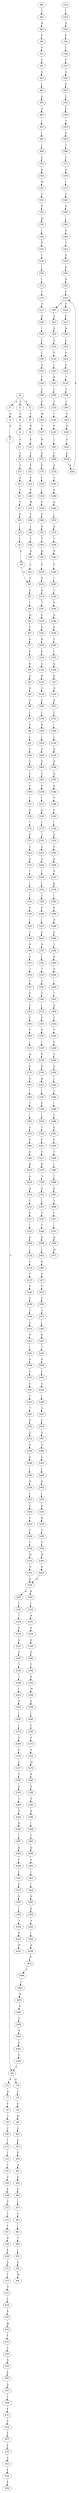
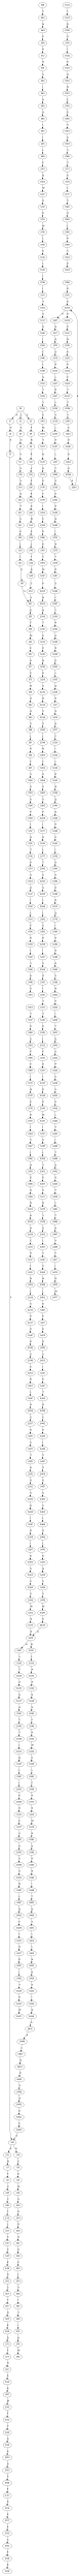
  strict digraph {
    fontname=Inter
    node [fontname=Inter]
    edge [fontname=Inter]
    S0
    S1
    S2
    S3
    S4
    S5
    S6
    S7
    S8
    S9
    S10
    S11
    S12
    S13
    S14
    S15
    S16
    S17
    S18
    S19
    S20
    S21
    S22
    S23
    S24
    S25
    S26
    S27
    S28
    S29
    S30
    S31
    S32
    S33
    S34
    S35
    S36
    S37
    S38
    S39
    S40
    S41
    S42
    S43
    S44
    S45
    S46
    S47
    S48
    S49
    S50
    S51
    S52
    S53
    S54
    S55
    S57
    S58
    S59
    S56
    S60
    S61
    S62
    S63
    S64
    S65
    S66
    S67
    S68
    S69
    S70
    S71
    S72
    S73
    S74
    S75
    S76
    S77
    S78
    S79
    S80
    S81
    S82
    S83
    S84
    S85
    S86
    S87
    S88
    S89
    S90
    S91
    S92
    S93
    S94
    S95
    S96
    S97
    S98
    S99
    S100
    S101
    S102
    S103
    S104
    S105
    S106
    S107
    S108
    S109
    S110
    S111
    S112
    S113
    S114
    S115
    S116
    S117
    S118
    S119
    S120
    S121
    S122
    S123
    S124
    S125
    S126
    S127
    S128
    S129
    S130
    S131
    S133
    S134
    S132
    S135
    S136
    S137
    S138
    S139
    S140
    S141
    S142
    S143
    S144
    S145
    S146
    S147
    S148
    S149
    S150
    S151
    S152
    S153
    S154
    S155
    S156
    S157
    S158
    S159
    S160
    S161
    S162
    S163
    S164
    S165
    S166
    S167
    S168
    S169
    S170
    S171
    S172
    S173
    S174
    S175
    S176
    S177
    S178
    S179
    S180
    S181
    S182
    S183
    S184
    S185
    S186
    S187
    S188
    S189
    S190
    S191
    S192
    S193
    S194
    S195
    S196
    S197
    S198
    S199
    S200
    S201
    S202
    S203
    S204
    S205
    S206
    S207
    S208
    S209
    S210
    S211
    S212
    S213
    S214
    S215
    S216
    S217
    S218
    S219
    S220
    S221
    S222
    S223
    S224
    S225
    S226
    S227
    S228
    S229
    S230
    S231
    S232
    S233
    S234
    S235
    S236
    S237
    S238
    S239
    S240
    S241
    S242
    S243
    S244
    S245
    S246
    S247
    S248
    S249
    S250
    S251
    S252
    S253
    S254
    S255
    S256
    S257
    S258
    S259
    S260
    S261
    S262
    S263
    S264
    S265
    S266
    S267
    S268
    S269
    S270
    S271
    S272
    S273
    S274
    S275
    S276
    S277
    S278
    S279
    S280
    S281
    S282
    S283
    S284
    S285
    S286
    S287
    S288
    S289
    S290
    S291
    S292
    S293
    S294
    S295
    S296
    S297
    S298
    S299
    S300
    S301
    S302
    S303
    S304
    S305
    S306
    S307
    S308
    S309
    S310
    S311
    S312
    S313
    S314
    S315
    S316
    S317
    S318
    S319
    S320
    S321
    S322
    S323
    S324
    S325
    S326
    S327
    S328
    S329
    S330
    S331
    S332
    S333
    S334
    S335
    S336
    S337
    S338
    S339
    S340
    S341
    S342
    S343
    S344
    S345
    S346
    S347
    S348
    S349
    S350
    S351
    S352
    S353
    S354
    S355
    S356
    S357
    S358
    S359
    S360
    S361
    S362
    S363
    S364
    S365
    S366
    S367
    S368
    S369
    S370
    S371
    S372
    S373
    S374
    S375
    S376
    S377
    S378
    S379
    S380
    S381
    S382
    S383
    S384
    S385
    S386
    S387
    S388
    S389
    S390
    S391
    S392
    S393
    S394
    S395
    S396
    S397
    S398
    S399
    S400
    S401
    S402
    S403
    S404
    S405
    S406
    S407
    S408
    S409
    S410
    S411
    S412
    S413
    S414
    S415
    S416
    S417
    S418
    S419
    S420
    S421
    S422
    S423
    S424
    S425
    S426
    S427
    S428
    S429
    S430
    S431
    S432
    S433
    S434
    S435
    S436
    S437
    S438
    S439
    S440
    S441
    S442
    S443
    S444
    S445
    S446
    S447
    S448
    S449
    S450
    S451
    S452
    S453
    S454
    S455
    S456
    S457
    S458
    S459
    S460
    S461
    S462
    S463
    S464
    S465
    S466
    S467
    S468
    S469
    S470
    S471
    S472
    S473
    S474
    S475
    S476
    S477
    S478
    S479
    S480
    S0 -> S1 [label=K]
    S0 -> S2 [label=S]
    S0 -> S3 [label=Q]
    S1 -> S4 [label=D]
    S2 -> S5 [label=S]
    S3 -> S6 [label=F]
    S4 -> S7 [label=E]
    S5 -> S8 [label=G]
    S6 -> S9 [label=N]
    S7 -> S10 [label=P]
    S8 -> S11 [label=V]
    S9 -> S12 [label=R]
    S10 -> S13 [label=K]
    S10 -> S14 [label=Q]
    S11 -> S15 [label=V]
    S12 -> S16 [label=V]
    S13 -> S17 [label=N]
    S14 -> S18 [label=V]
    S15 -> S19 [label=V]
    S16 -> S20 [label=P]
    S17 -> S21 [label=F]
    S18 -> S22 [label=D]
    S19 -> S23 [label=G]
    S20 -> S24 [label=R]
    S21 -> S25 [label=C]
    S22 -> S26 [label=M]
    S23 -> S27 [label=Y]
    S24 -> S28 [label=D]
    S25 -> S29 [label=Y]
    S26 -> S30 [label=S]
    S27 -> S31 [label=S]
    S28 -> S32 [label=W]
    S29 -> S33 [label=T]
    S30 -> S34 [label=H]
    S31 -> S35 [label=K]
    S32 -> S36 [label=S]
    S33 -> S37 [label=L]
    S34 -> S38 [label=R]
    S35 -> S39 [label=L]
    S36 -> S40 [label=L]
    S37 -> S41 [label=C]
    S38 -> S42 [label=A]
    S39 -> S43 [label=L]
    S40 -> S44 [label=Y]
    S41 -> S45 [label=C]
    S42 -> S46 [label=D]
    S43 -> S47 [label=H]
    S44 -> S48 [label=Q]
    S45 -> S49 [label=K]
    S46 -> S50 [label=E]
    S47 -> S51 [label=G]
    S48 -> S52 [label=S]
    S49 -> S53 [label=G]
    S50 -> S54 [label=L]
    S51 -> S55 [label=D]
    S52 -> S51 [label=V]
    S53 -> S57 [label=C]
    S54 -> S58 [label=V]
    S55 -> S59 [label=F]
    S57 -> S61 [label=Y]
    S58 -> S62 [label=I]
    S59 -> S63 [label=M]
    S56 -> S60 [label=V]
    S60 -> S64 [label=N]
    S61 -> S65 [label=H]
    S62 -> S66 [label=T]
    S63 -> S67 [label=E]
    S64 -> S68 [label=E]
    S65 -> S69 [label=R]
    S66 -> S70 [label=I]
    S67 -> S71 [label=K]
    S68 -> S72 [label=H]
    S69 -> S73 [label=D]
    S70 -> S74 [label=R]
    S71 -> S75 [label=E]
    S72 -> S76 [label=G]
    S73 -> S77 [label=F]
    S74 -> S78 [label=M]
    S75 -> S79 [label=N]
    S76 -> S80 [label=S]
    S77 -> S81 [label=H]
    S79 -> S82 [label=A]
    S80 -> S83 [label=I]
    S81 -> S84 [label=S]
    S82 -> S85 [label=A]
    S83 -> S86 [label=A]
    S84 -> S87 [label=A]
    S85 -> S88 [label=V]
    S86 -> S89 [label=A]
    S87 -> S90 [label=M]
    S88 -> S91 [label=L]
    S89 -> S92 [label=L]
    S90 -> S93 [label=F]
    S91 -> S94 [label=R]
    S92 -> S95 [label=I]
    S93 -> S96 [label=V]
    S94 -> S97 [label=F]
    S95 -> S98 [label=L]
    S96 -> S99 [label=G]
    S97 -> S100 [label=V]
    S98 -> S101 [label=E]
    S99 -> S102 [label=A]
    S100 -> S103 [label=S]
    S101 -> S104 [label=N]
    S102 -> S105 [label=G]
    S103 -> S106 [label=V]
    S104 -> S107 [label=W]
    S105 -> S108 [label=C]
    S106 -> S109 [label=P]
    S107 -> S110 [label=G]
    S108 -> S111 [label=E]
    S109 -> S112 [label=L]
    S110 -> S113 [label=D]
    S111 -> S114 [label=D]
    S112 -> S115 [label=G]
    S113 -> S116 [label=W]
    S114 -> S117 [label=S]
    S115 -> S118 [label=T]
    S116 -> S119 [label=L]
    S117 -> S120 [label=P]
    S118 -> S121 [label=K]
    S119 -> S122 [label=D]
    S120 -> S123 [label=C]
    S121 -> S124 [label=S]
    S122 -> S125 [label=L]
    S123 -> S126 [label=E]
    S124 -> S127 [label=A]
    S125 -> S128 [label=I]
    S126 -> S129 [label=R]
    S127 -> S130 [label=I]
    S128 -> S131 [label=I]
    S130 -> S133 [label=L]
    S131 -> S134 [label=T]
    S133 -> S136 [label=E]
    S134 -> S137 [label=S]
    S132 -> S135 [label=L]
    S135 -> S138 [label=R]
    S136 -> S139 [label=R]
    S137 -> S140 [label=G]
    S138 -> S141 [label=S]
    S139 -> S142 [label=L]
    S140 -> S143 [label=I]
    S141 -> S144 [label=I]
    S142 -> S145 [label=Y]
    S143 -> S146 [label=E]
    S144 -> S147 [label=K]
    S145 -> S148 [label=H]
    S146 -> S149 [label=L]
    S147 -> S150 [label=G]
    S148 -> S151 [label=V]
    S149 -> S152 [label=G]
    S150 -> S153 [label=N]
-   S151 -> S154 [label=T]
    S152 -> S155 [label=Y]
    S153 -> S156 [label=E]
    S154 -> S157 [label=T]
    S155 -> S158 [label=Y]
    S156 -> S159 [label=D]
    S157 -> S160 [label=K]
    S158 -> S161 [label=D]
    S159 -> S162 [label=V]
    S160 -> S163 [label=S]
    S161 -> S164 [label=M]
    S162 -> S165 [label=K]
    S163 -> S166 [label=P]
    S164 -> S167 [label=T]
    S165 -> S168 [label=Y]
    S166 -> S169 [label=E]
    S167 -> S170 [label=N]
    S168 -> S171 [label=Y]
    S169 -> S172 [label=I]
    S170 -> S173 [label=R]
    S171 -> S174 [label=K]
    S172 -> S175 [label=Q]
    S173 -> S176 [label=D]
    S174 -> S177 [label=L]
    S175 -> S178 [label=E]
    S176 -> S179 [label=F]
    S177 -> S180 [label=V]
    S178 -> S181 [label=R]
    S179 -> S182 [label=L]
    S180 -> S183 [label=A]
    S181 -> S184 [label=I]
    S182 -> S185 [label=E]
    S183 -> S186 [label=L]
    S184 -> S187 [label=Y]
    S185 -> S188 [label=R]
    S186 -> S189 [label=K]
    S187 -> S190 [label=I]
    S188 -> S191 [label=K]
    S189 -> S192 [label=V]
    S190 -> S193 [label=A]
    S191 -> S194 [label=S]
    S192 -> S195 [label=K]
    S193 -> S196 [label=D]
    S194 -> S197 [label=M]
-   S195 -> S198 [label=K]
    S196 -> S199 [label=G]
    S197 -> S200 [label=K]
    S198 -> S201 [label=R]
    S199 -> S202 [label=N]
    S200 -> S203 [label=N]
    S201 -> S204 [label=K]
    S202 -> S205 [label=H]
    S203 -> S206 [label=N]
    S204 -> S207 [label=K]
    S204 -> S208 [label=H]
    S205 -> S209 [label=A]
    S206 -> S210 [label=T]
    S207 -> S211 [label=A]
    S208 -> S212 [label=K]
    S209 -> S213 [label=C]
    S210 -> S214 [label=K]
    S211 -> S215 [label=G]
    S212 -> S216 [label=N]
    S213 -> S217 [label=H]
    S214 -> S218 [label=K]
    S215 -> S219 [label=G]
    S216 -> S220 [label=K]
    S217 -> S221 [label=I]
    S218 -> S222 [label=N]
    S219 -> S223 [label=R]
    S220 -> S224 [label=K]
    S221 -> S225 [label=N]
    S222 -> S226 [label=R]
    S223 -> S227 [label=L]
    S224 -> S228 [label=P]
    S225 -> S229 [label=L]
    S226 -> S230 [label=S]
    S227 -> S231 [label=R]
    S228 -> S232 [label=T]
    S229 -> S233 [label=V]
    S230 -> S234 [label=N]
    S231 -> S235 [label=L]
    S232 -> S236 [label=T]
    S233 -> S237 [label=P]
    S234 -> S238 [label=V]
    S235 -> S239 [label=V]
    S236 -> S240 [label=Y]
    S237 -> S241 [label=K]
    S238 -> S242 [label=S]
    S239 -> S243 [label=L]
    S240 -> S244 [label=S]
    S241 -> S245 [label=D]
    S242 -> S246 [label=L]
    S243 -> S247 [label=H]
    S244 -> S248 [label=K]
    S245 -> S249 [label=S]
    S246 -> S250 [label=N]
    S247 -> S251 [label=L]
    S248 -> S252 [label=K]
    S249 -> S253 [label=E]
    S250 -> S254 [label=F]
    S251 -> S255 [label=T]
    S252 -> S256 [label=K]
    S253 -> S257 [label=R]
    S254 -> S258 [label=A]
    S255 -> S259 [label=S]
    S256 -> S260 [label=R]
    S257 -> S261 [label=L]
    S258 -> S262 [label=S]
    S259 -> S263 [label=E]
    S260 -> S204 [label=K]
    S261 -> S264 [label=A]
    S262 -> S265 [label=V]
    S263 -> S266 [label=K]
    S264 -> S267 [label=S]
    S265 -> S268 [label=P]
    S266 -> S269 [label=Q]
    S267 -> S270 [label=K]
    S268 -> S271 [label=I]
    S269 -> S272 [label=I]
    S270 -> S273 [label=V]
    S271 -> S274 [label=G]
    S272 -> S275 [label=N]
    S273 -> S276 [label=T]
    S274 -> S277 [label=L]
    S275 -> S278 [label=Y]
    S276 -> S279 [label=A]
    S277 -> S280 [label=T]
    S278 -> S281 [label=D]
    S279 -> S282 [label=G]
    S280 -> S283 [label=S]
    S281 -> S284 [label=S]
    S282 -> S285 [label=S]
    S283 -> S286 [label=S]
    S284 -> S287 [label=L]
    S285 -> S288 [label=R]
    S286 -> S289 [label=L]
    S287 -> S290 [label=T]
    S288 -> S291 [label=I]
    S289 -> S292 [label=L]
    S290 -> S293 [label=R]
    S291 -> S294 [label=G]
    S292 -> S295 [label=S]
    S293 -> S296 [label=G]
    S294 -> S297 [label=I]
    S295 -> S298 [label=R]
    S296 -> S299 [label=D]
    S297 -> S300 [label=D]
    S298 -> S301 [label=I]
    S299 -> S302 [label=E]
    S300 -> S303 [label=S]
    S301 -> S304 [label=S]
    S302 -> S305 [label=L]
    S303 -> S306 [label=C]
    S304 -> S307 [label=G]
    S305 -> S308 [label=Q]
    S306 -> S309 [label=V]
    S307 -> S310 [label=I]
    S308 -> S311 [label=K]
    S309 -> S312 [label=W]
    S310 -> S313 [label=T]
    S311 -> S314 [label=G]
    S312 -> S315 [label=D]
    S313 -> S316 [label=T]
    S314 -> S317 [label=A]
    S315 -> S318 [label=D]
    S316 -> S319 [label=K]
    S317 -> S320 [label=F]
    S318 -> S321 [label=Q]
    S318 -> S322 [label=N]
    S319 -> S323 [label=I]
    S320 -> S324 [label=I]
    S321 -> S325 [label=L]
    S322 -> S326 [label=L]
    S323 -> S327 [label=P]
    S324 -> S328 [label=L]
    S325 -> S329 [label=T]
    S326 -> S330 [label=A]
    S327 -> S331 [label=D]
    S328 -> S332 [label=R]
    S329 -> S333 [label=A]
    S330 -> S334 [label=A]
    S331 -> S335 [label=I]
    S332 -> S336 [label=Q]
    S333 -> S337 [label=G]
    S334 -> S338 [label=G]
    S335 -> S339 [label=D]
    S336 -> S340 [label=Q]
    S337 -> S341 [label=A]
    S338 -> S342 [label=G]
    S339 -> S343 [label=D]
    S340 -> S344 [label=D]
    S341 -> S345 [label=Y]
    S342 -> S346 [label=F]
    S343 -> S347 [label=M]
    S344 -> S348 [label=P]
    S345 -> S349 [label=T]
    S346 -> S350 [label=K]
    S347 -> S351 [label=I]
    S348 -> S352 [label=P]
    S349 -> S353 [label=L]
    S350 -> S354 [label=M]
    S351 -> S355 [label=H]
    S352 -> S356 [label=I]
    S353 -> S357 [label=Q]
    S354 -> S358 [label=E]
    S355 -> S359 [label=L]
    S356 -> S360 [label=G]
    S357 -> S361 [label=L]
    S358 -> S362 [label=L]
    S359 -> S363 [label=T]
    S360 -> S364 [label=E]
    S361 -> S365 [label=I]
    S362 -> S366 [label=F]
    S363 -> S367 [label=D]
    S364 -> S368 [label=K]
    S365 -> S369 [label=K]
    S366 -> S370 [label=K]
    S367 -> S371 [label=K]
    S368 -> S372 [label=D]
    S369 -> S373 [label=D]
    S370 -> S374 [label=G]
    S371 -> S375 [label=N]
    S372 -> S376 [label=Q]
    S373 -> S377 [label=E]
    S374 -> S378 [label=M]
    S375 -> S379 [label=Y]
    S376 -> S380 [label=I]
    S377 -> S381 [label=V]
    S378 -> S382 [label=R]
    S379 -> S383 [label=G]
    S380 -> S384 [label=K]
    S381 -> S385 [label=H]
    S382 -> S386 [label=K]
    S383 -> S387 [label=L]
    S384 -> S388 [label=A]
    S385 -> S389 [label=S]
    S386 -> S390 [label=D]
    S387 -> S391 [label=Y]
    S388 -> S392 [label=K]
    S389 -> S393 [label=S]
    S390 -> S394 [label=D]
    S391 -> S395 [label=V]
    S392 -> S396 [label=V]
    S393 -> S397 [label=N]
    S394 -> S398 [label=I]
    S395 -> S399 [label=N]
    S396 -> S400 [label=N]
    S397 -> S401 [label=L]
    S398 -> S402 [label=T]
    S399 -> S403 [label=L]
    S400 -> S404 [label=E]
    S401 -> S405 [label=Q]
    S402 -> S406 [label=Q]
    S403 -> S407 [label=K]
    S404 -> S408 [label=I]
    S405 -> S409 [label=F]
    S406 -> S410 [label=V]
    S407 -> S411 [label=P]
    S408 -> S412 [label=T]
    S409 -> S413 [label=L]
    S410 -> S414 [label=L]
    S411 -> S415 [label=K]
    S412 -> S416 [label=D]
    S413 -> S417 [label=R]
    S414 -> S418 [label=L]
    S415 -> S419 [label=D]
    S416 -> S420 [label=S]
    S417 -> S421 [label=D]
    S418 -> S422 [label=N]
    S419 -> S423 [label=V]
    S420 -> S424 [label=P]
    S421 -> S425 [label=I]
    S422 -> S426 [label=K]
    S423 -> S427 [label=I]
    S424 -> S428 [label=E]
    S425 -> S429 [label=T]
    S426 -> S430 [label=E]
    S427 -> S431 [label=K]
    S428 -> S432 [label=V]
    S429 -> S433 [label=H]
    S430 -> S434 [label=I]
    S431 -> S435 [label=T]
    S432 -> S436 [label=E]
    S433 -> S437 [label=W]
    S434 -> S438 [label=Q]
    S435 -> S439 [label=A]
    S436 -> S440 [label=L]
    S438 -> S441 [label=D]
    S439 -> S442 [label=C]
    S440 -> S443 [label=T]
    S441 -> S444 [label=K]
    S442 -> S445 [label=K]
    S443 -> S446 [label=I]
    S444 -> S447 [label=L]
    S445 -> S448 [label=L]
    S446 -> S449 [label=T]
    S447 -> S450 [label=D]
    S448 -> S451 [label=V]
    S449 -> S452 [label=K]
    S450 -> S453 [label=R]
    S451 -> S454 [label=S]
    S452 -> S455 [label=G]
    S453 -> S456 [label=V]
    S454 -> S457 [label=G]
    S455 -> S458 [label=T]
    S456 -> S459 [label=K]
    S457 -> S460 [label=S]
    S458 -> S461 [label=L]
    S459 -> S462 [label=D]
    S460 -> S463 [label=V]
    S461 -> S464 [label=T]
    S462 -> S465 [label=E]
    S463 -> S466 [label=L]
    S464 -> S467 [label=K]
    S465 -> S10 [label=P]
    S466 -> S468 [label=G]
    S467 -> S469 [label=V]
    S468 -> S470 [label=L]
    S469 -> S471 [label=F]
    S470 -> S472 [label=D]
    S471 -> S473 [label=I]
    S472 -> S474 [label=Q]
    S473 -> S475 [label=Q]
    S474 -> S476 [label=V]
    S475 -> S477 [label=M]
    S476 -> S478 [label=V]
    S478 -> S479 [label=W]
    S479 -> S480 [label=D]
    S480 -> S318 [label=D]
  }
